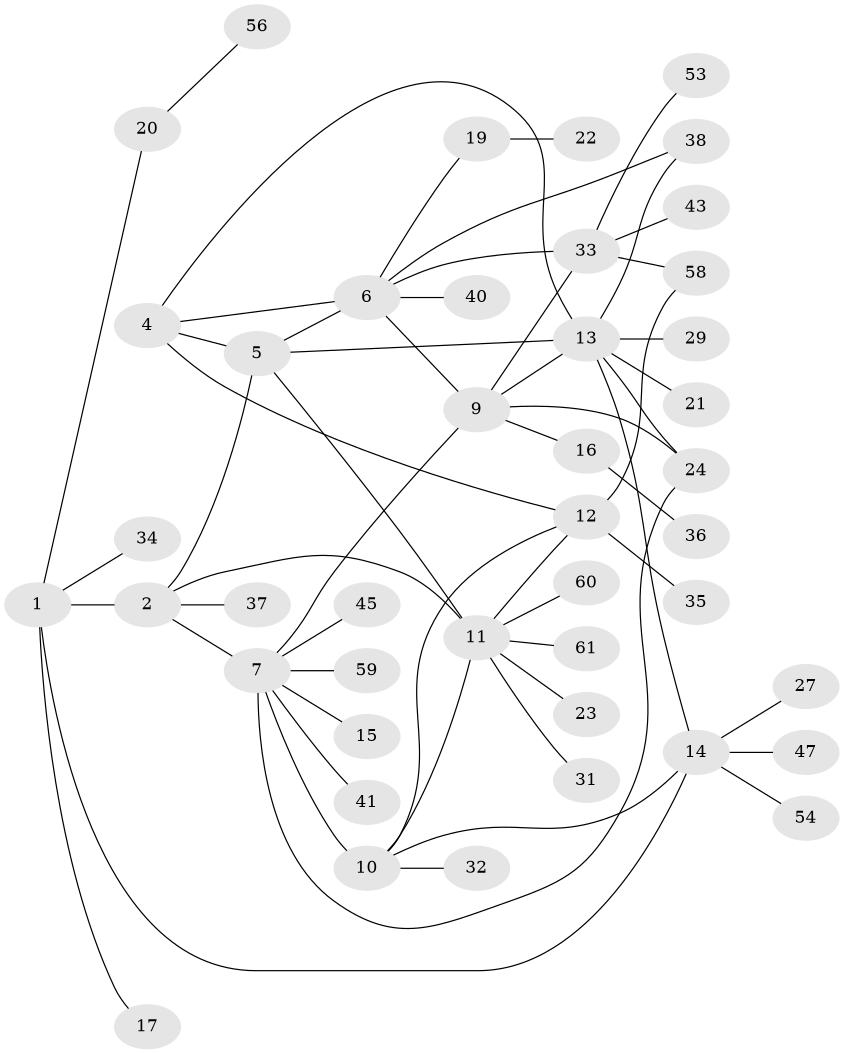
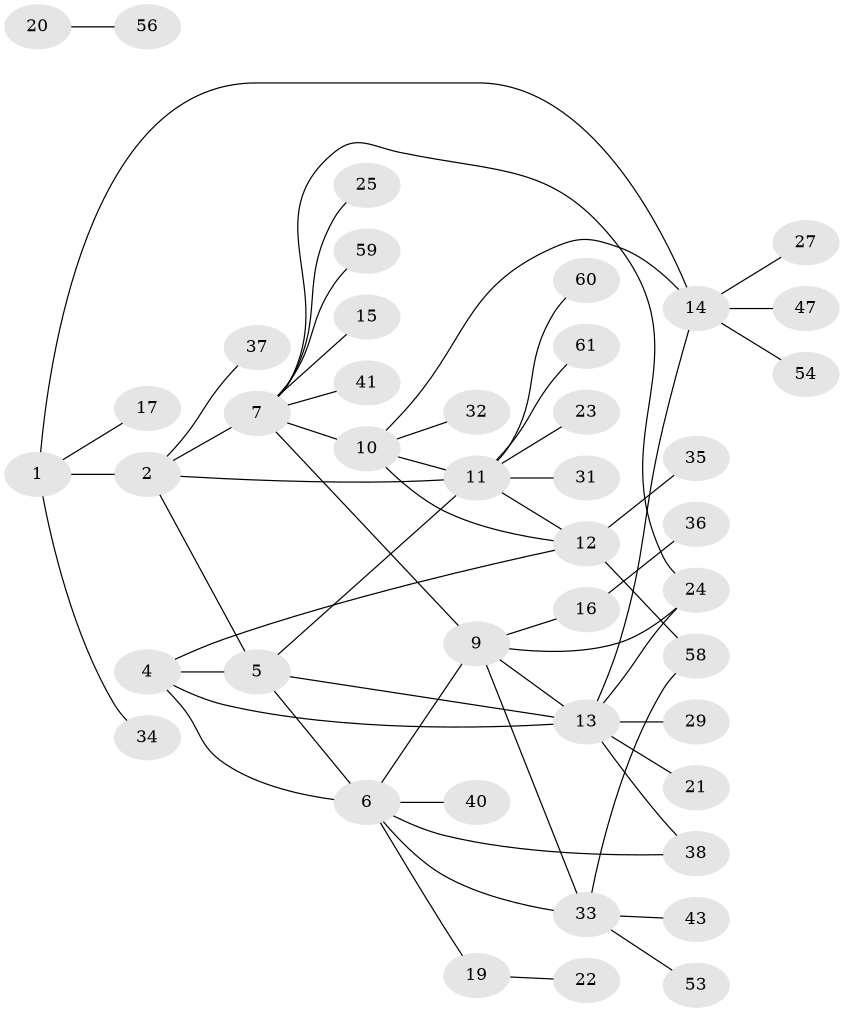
  graph {
    rankdir=LR
    node [color=gray90 style=filled]
    1 [super="+3"]
    2 [super="+52"]
    14 [super="+15"]
    17 [super="+46"]
    20 [super="+26"]
    34
    5 [super="+28"]
    7 [super="+8"]
    11 [super="+49"]
    37
    27
    47
    54
    56
    6 [super="+18"]
    13 [super="+39"]
    9 [super="+55"]
    10 [super="+42"]
    24 [super="+48"]
    n20 [label=15]
    41
-   45
+   45 [label=25]
    59
    12 [super="+30"]
    23
    31
    60
    61
    4 [super="+53"]
    19 [super="+44"]
    33 [super="+57"]
    38
    40
    16
    35
    58
    21
    29
    22
    43
    n41 [label=53]
    32
    36 [super="+50"]
    1 -- 2 [weight=2]
    1 -- 14
    1 -- 17
-   1 -- 20
    1 -- 34
    2 -- 5
    2 -- 7
    2 -- 11
    2 -- 37
    14 -- 27
    14 -- 47
    14 -- 54
    20 -- 56
    5 -- 11
    5 -- 6
    5 -- 13
    7 -- 9 [weight=2]
    7 -- 10
    7 -- 24
    7 -- n20
    7 -- 41
    7 -- 45
    7 -- 59
    11 -- 12
    11 -- 23
    11 -- 31
    11 -- 60
    11 -- 61
    6 -- 9
    6 -- 19
    6 -- 33
    6 -- 38
    6 -- 40
    13 -- 14 [weight=2]
    13 -- 24
    13 -- 38
    13 -- 21
    13 -- 29
    9 -- 13
    9 -- 24
    9 -- 33
    9 -- 16
    10 -- 14
    10 -- 11
    10 -- 12
    10 -- 32
    12 -- 35
    12 -- 58
    4 -- 5
    4 -- 6
    4 -- 13
    4 -- 12
    19 -- 22
    33 -- 58
    33 -- 43
    33 -- n41
    16 -- 36
  }
